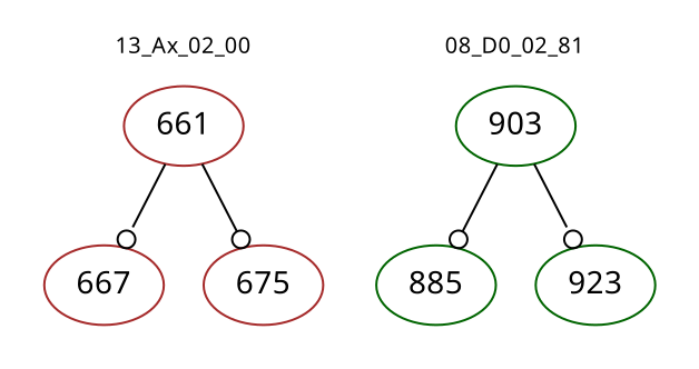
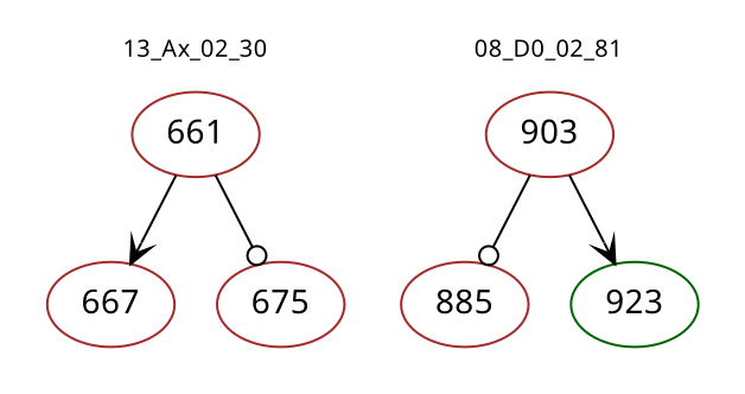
  digraph {
    fontname="Noto Sans"
    node [color=brown fontname="Noto Sans"]
    edge [arrowhead=vee color=black fontname="Noto Sans"]
    n1 [label=661]
    n2 [label=667]
    n3 [label=675]
-   n4 [color=darkgreen label=903]
-   n5 [color=darkgreen label=885]
+   n4 [label=903]
+   n5 [label=885]
    n6 [color=darkgreen label=923]
    subgraph cluster_1 {
      color=white
      fontsize=10
-     label="13_Ax_02_00"
+     label="13_Ax_02_30"
      n1
      n2
      n3
    }
    subgraph cluster_2 {
      color=white
      fontsize=10
      label="08_D0_02_81"
      n4
      n5
      n6
    }
-   n1 -> n2 [arrowhead=odot]
+   n1 -> n2
    n1 -> n3 [arrowhead=odot]
    n4 -> n5 [arrowhead=odot]
-   n4 -> n6 [arrowhead=odot]
+   n4 -> n6
  }
